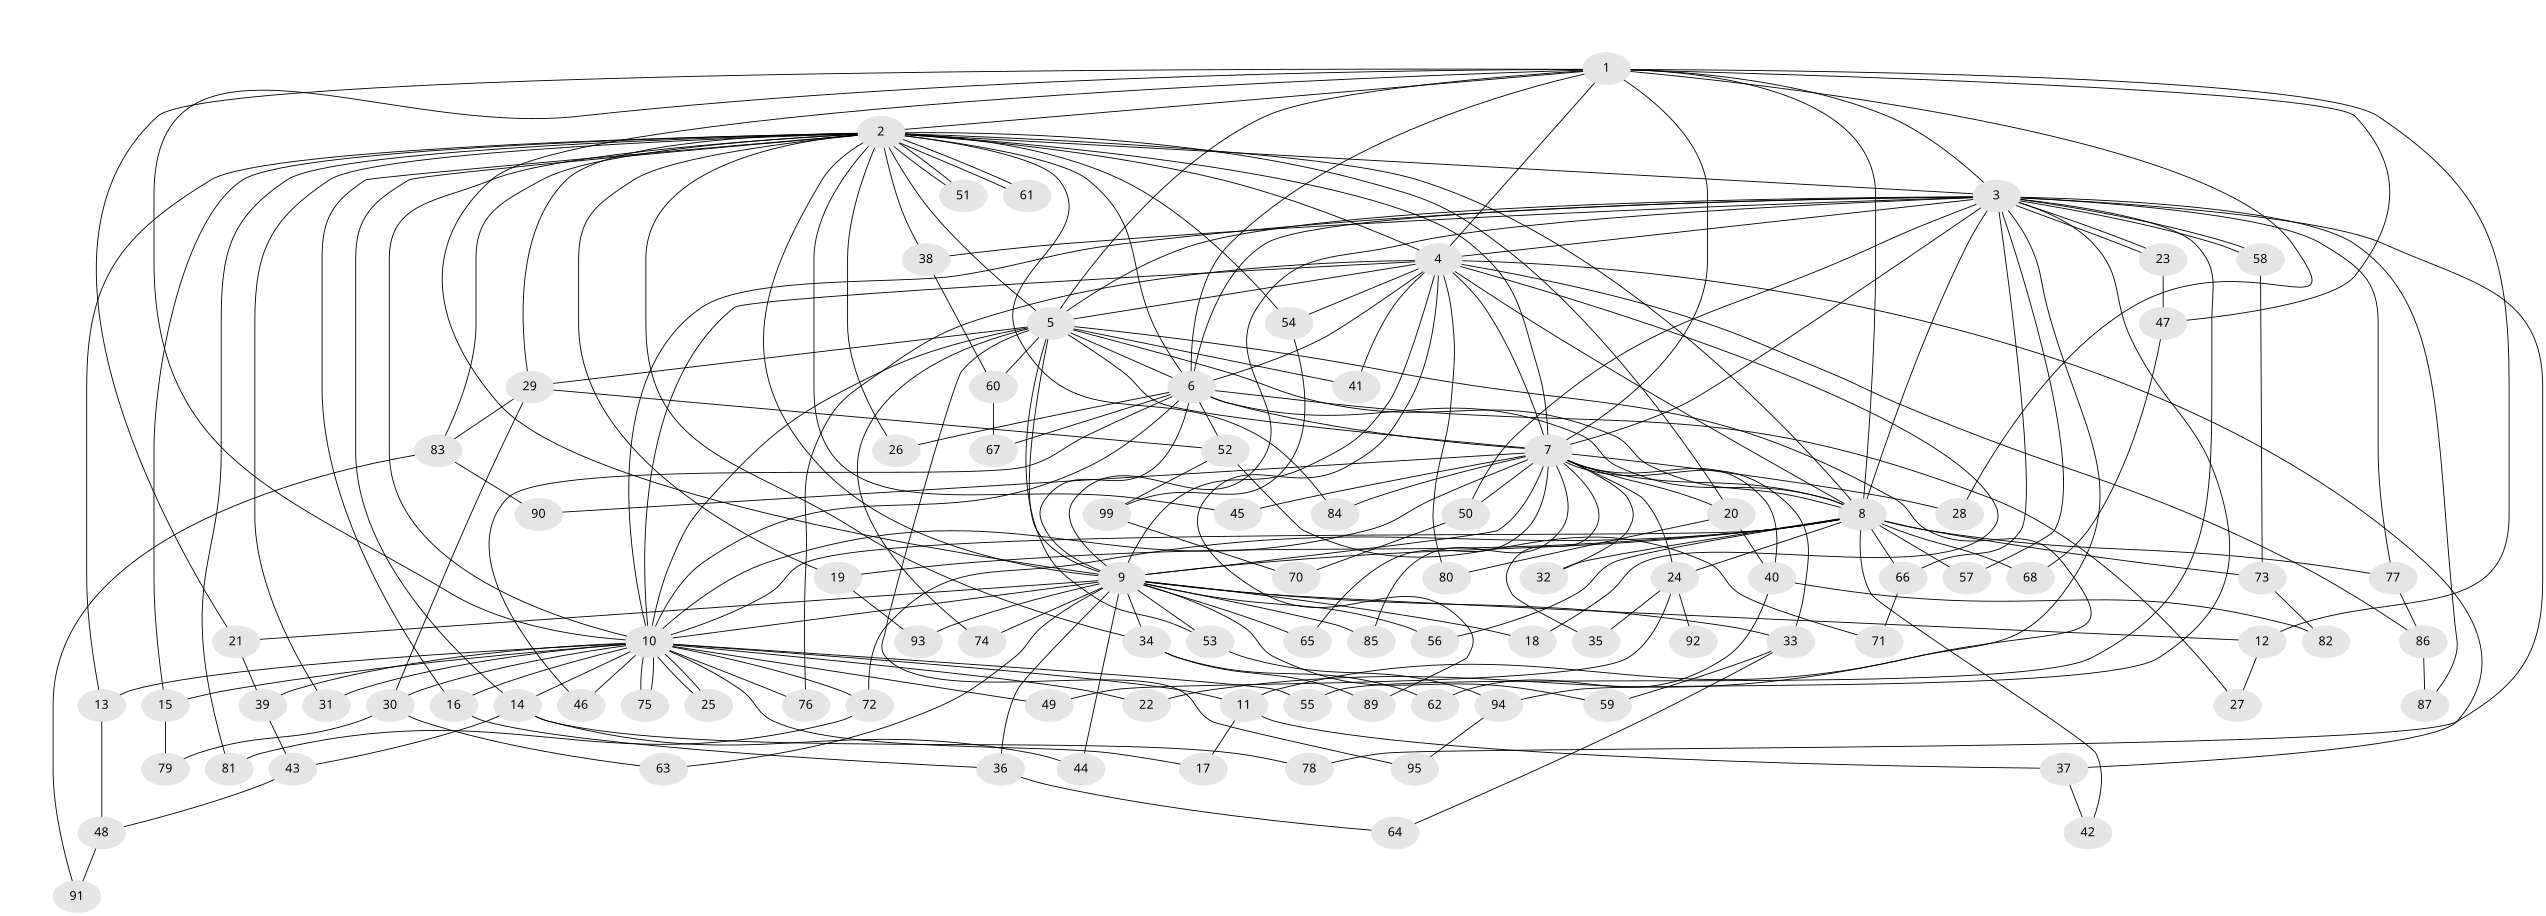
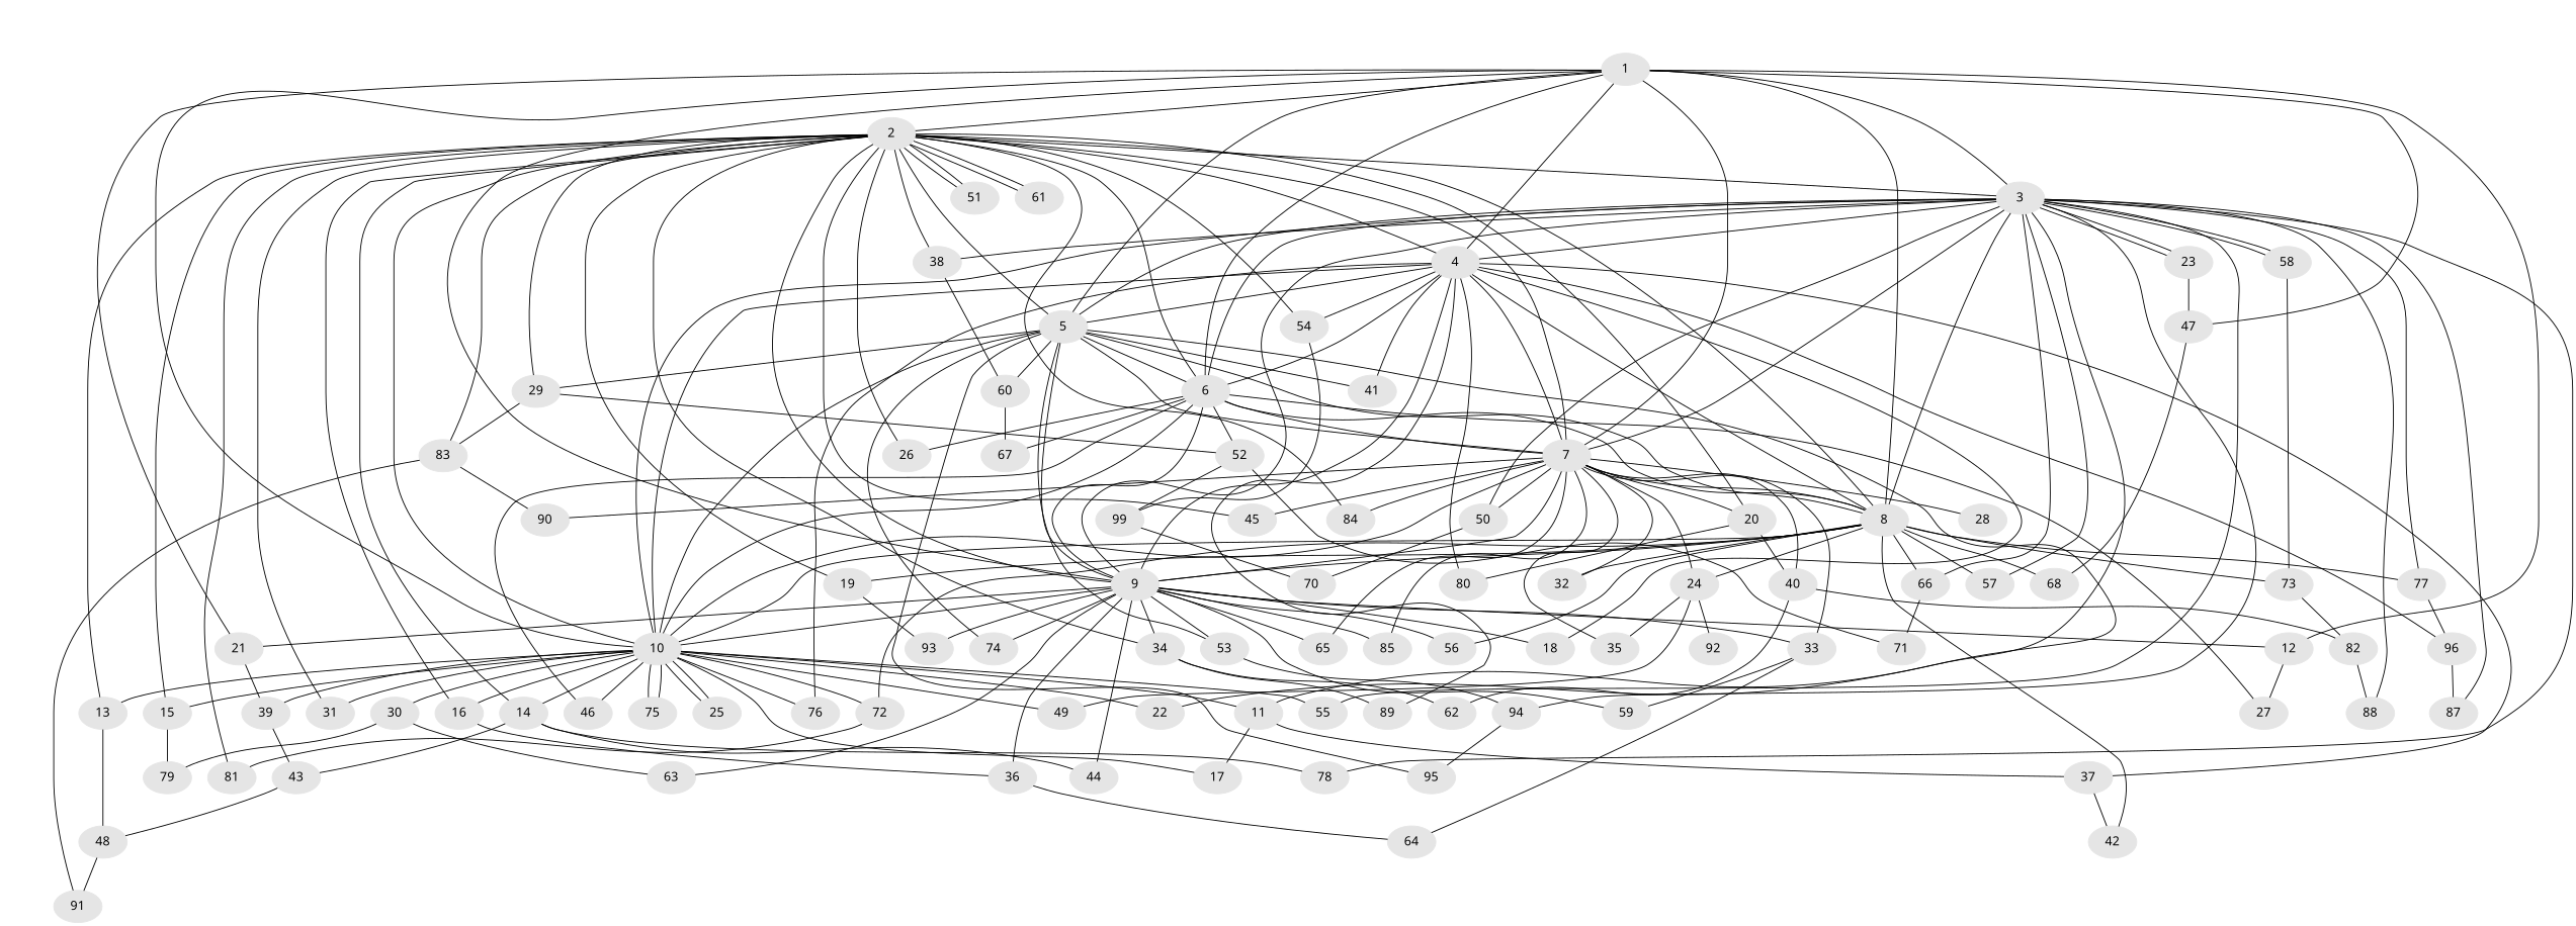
  graph {
    fontname="Noto Sans"
    node [color=gray90 fontname="Noto Sans" style=filled]
    edge [fontname="Noto Sans"]
    1
    2
    3
    4
    5
    6
    7
    8
    9
    10
    12
    21
    28
    47
    13
    14
    15
    16
    19
    20
    26
    29
    31
    34
    38
    45
    51
    54
    61
    81
    83
    84
    22
    23
    50
    55
    57
    58
    66
    77
    78
    87
+   88
    94
    18
    37
    41
    76
    80
-   86
+   86 [label=96]
    89
    11
    53
    60
    74
    95
    27
    46
    52
    67
    24
    32
    33
    35
    40
    65
    85
    90
    42
    56
    68
    72
    73
    36
    44
    59
    63
    93
    17
    25
    30
    39
    49
    75
    48
    43
    79
    62
    n89 [label=99]
    91
    70
    71
    92
    64
    82
    1 -- 2
    1 -- 3
    1 -- 4
    1 -- 5
    1 -- 6
    1 -- 7
    1 -- 8
    1 -- 9
    1 -- 10
    1 -- 12
    1 -- 21
-   1 -- 28
    1 -- 47
    2 -- 3
    2 -- 4
    2 -- 5
    2 -- 6
    2 -- 7
    2 -- 8
    2 -- 9
    2 -- 10
    2 -- 13
    2 -- 14
    2 -- 15
    2 -- 16
    2 -- 19
    2 -- 20
    2 -- 26
    2 -- 29
    2 -- 31
    2 -- 34
    2 -- 38
    2 -- 45
    2 -- 51
    2 -- 51
    2 -- 54
    2 -- 61
    2 -- 61
    2 -- 81
    2 -- 83
    2 -- 84
    3 -- 4
    3 -- 5
    3 -- 6
    3 -- 7
    3 -- 8
    3 -- 9
    3 -- 10
    3 -- 38
    3 -- 22
    3 -- 23
    3 -- 23
    3 -- 50
    3 -- 55
    3 -- 57
    3 -- 58
    3 -- 58
    3 -- 66
    3 -- 77
    3 -- 78
    3 -- 87
+   3 -- 88
    3 -- 94
    4 -- 5
    4 -- 6
    4 -- 7
    4 -- 8
    4 -- 9
    4 -- 10
    4 -- 54
    4 -- 18
    4 -- 37
    4 -- 41
    4 -- 76
    4 -- 80
    4 -- 86
    4 -- 89
    5 -- 6
    5 -- 7
    5 -- 8
    5 -- 9
    5 -- 10
    5 -- 29
    5 -- 41
    5 -- 11
    5 -- 53
    5 -- 60
    5 -- 74
    5 -- 95
    6 -- 7
    6 -- 8
    6 -- 9
    6 -- 10
    6 -- 26
    6 -- 27
    6 -- 46
    6 -- 52
    6 -- 67
    7 -- 8
    7 -- 9
    7 -- 10
    7 -- 28
    7 -- 20
    7 -- 45
    7 -- 84
    7 -- 50
    7 -- 24
    7 -- 32
    7 -- 33
    7 -- 35
    7 -- 40
    7 -- 65
    7 -- 85
    7 -- 90
    8 -- 9
    8 -- 10
    8 -- 19
    8 -- 57
    8 -- 66
    8 -- 77
    8 -- 24
    8 -- 32
    8 -- 42
    8 -- 56
    8 -- 68
    8 -- 72
    8 -- 73
    9 -- 10
    9 -- 12
    9 -- 21
    9 -- 34
    9 -- 18
    9 -- 53
    9 -- 74
    9 -- 33
    9 -- 65
    9 -- 85
    9 -- 56
    9 -- 36
    9 -- 44
    9 -- 59
    9 -- 63
    9 -- 93
    10 -- 13
    10 -- 14
    10 -- 15
    10 -- 16
    10 -- 31
    10 -- 22
    10 -- 55
    10 -- 76
    10 -- 11
    10 -- 46
    10 -- 72
    10 -- 17
    10 -- 25
    10 -- 25
    10 -- 30
    10 -- 39
    10 -- 49
    10 -- 75
    10 -- 75
    12 -- 27
    21 -- 39
    47 -- 68
    13 -- 48
    14 -- 78
    14 -- 44
    14 -- 43
    15 -- 79
    16 -- 36
    19 -- 93
    20 -- 80
    20 -- 40
    29 -- 83
    29 -- 52
-   29 -- 30
    34 -- 89
    34 -- 62
    38 -- 60
    54 -- n89
    83 -- 90
    83 -- 91
    23 -- 47
    50 -- 70
    58 -- 73
    66 -- 71
    77 -- 86
    94 -- 95
    37 -- 42
    86 -- 87
    11 -- 37
    11 -- 17
    53 -- 94
    60 -- 67
    52 -- n89
    52 -- 71
    24 -- 35
    24 -- 49
    24 -- 92
    33 -- 59
    33 -- 64
    40 -- 62
    40 -- 82
    72 -- 81
    73 -- 82
    36 -- 64
    30 -- 63
    30 -- 79
    39 -- 43
    48 -- 91
    43 -- 48
    n89 -- 70
+   82 -- 88
  }
